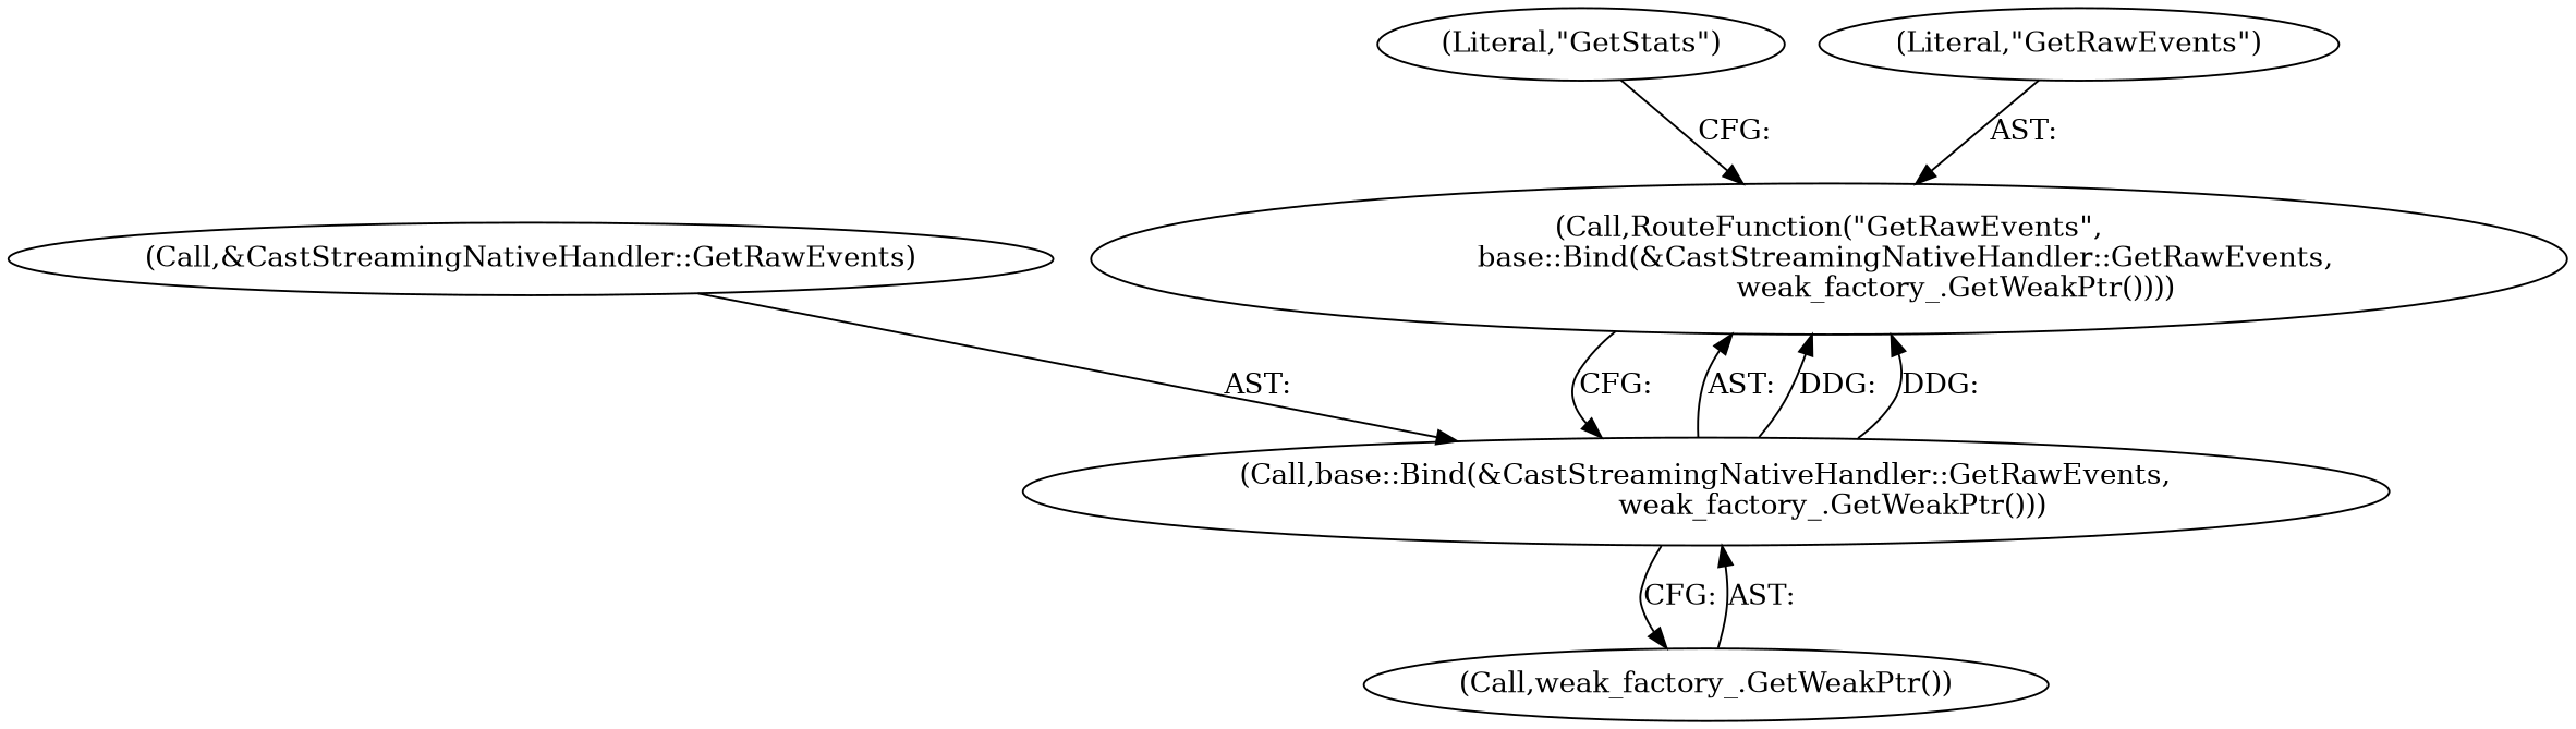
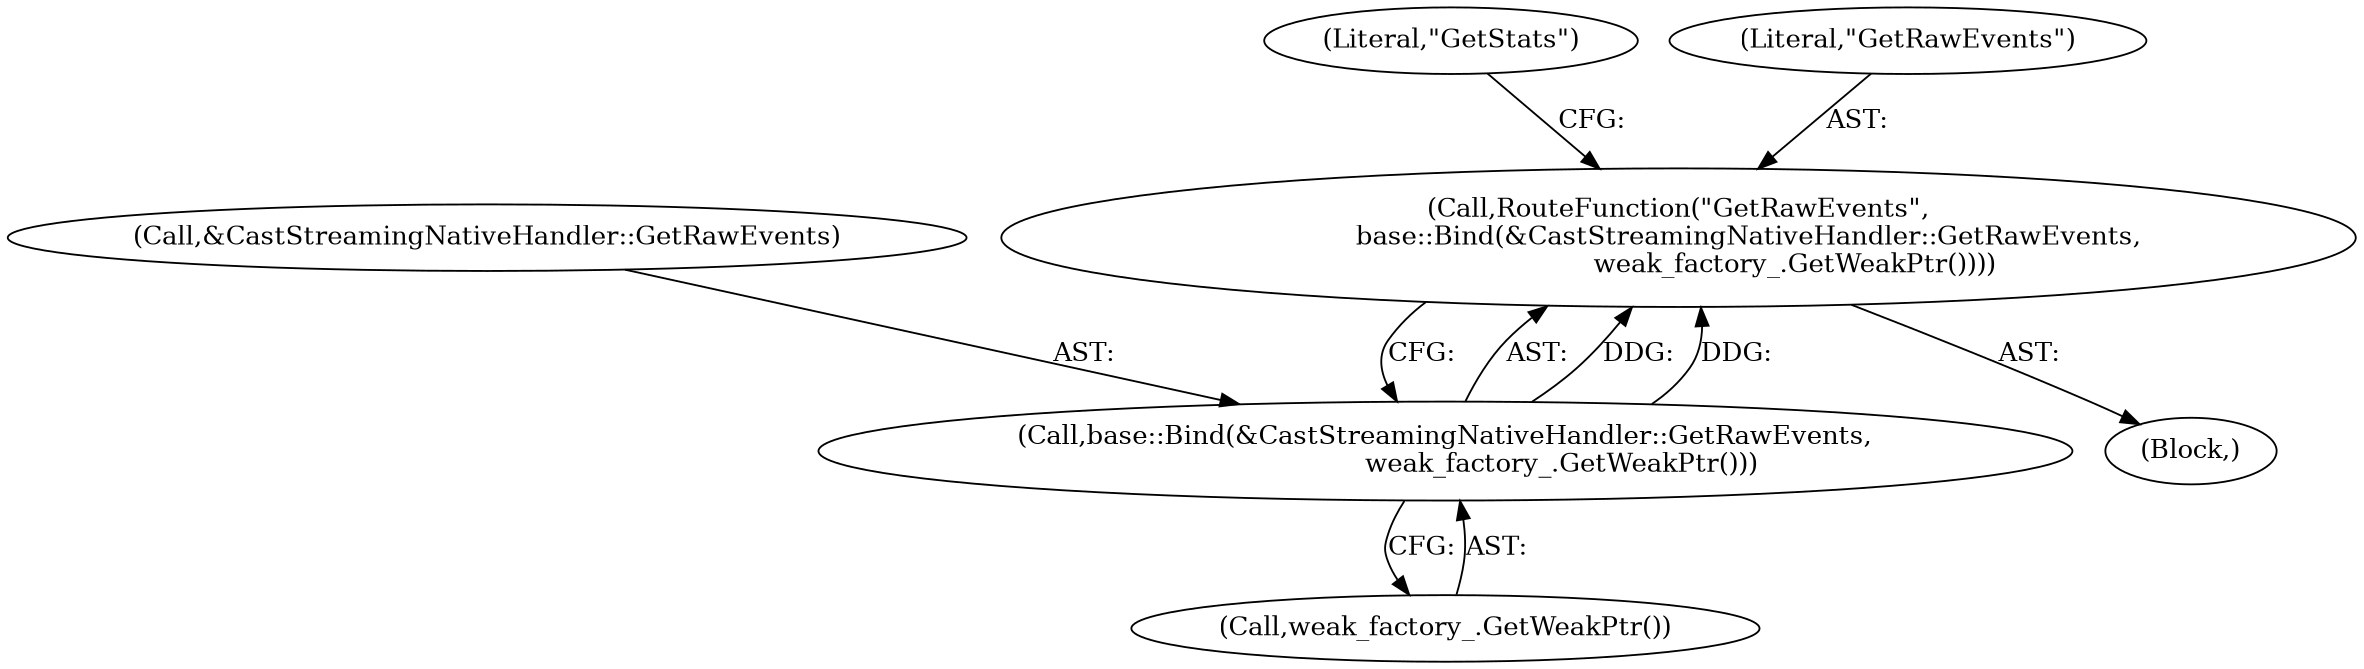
  digraph {
    n1 [label="(Call,RouteFunction(\"GetRawEvents\",\n                 base::Bind(&CastStreamingNativeHandler::GetRawEvents,\n                            weak_factory_.GetWeakPtr())))"]
    n2 [label="(Call,base::Bind(&CastStreamingNativeHandler::GetRawEvents,\n                            weak_factory_.GetWeakPtr()))"]
+   n3 [label="(Block,)"]
    n4 [label="(Call,weak_factory_.GetWeakPtr())"]
    n5 [label="(Call,&CastStreamingNativeHandler::GetRawEvents)"]
    n6 [label="(Literal,\"GetStats\")"]
    n7 [label="(Literal,\"GetRawEvents\")"]
    n1 -> n2 [label="CFG: "]
+   n1 -> n3 [label="AST: "]
    n2 -> n1 [label="AST: "]
    n2 -> n1 [label="DDG: "]
    n2 -> n1 [label="DDG: "]
    n2 -> n4 [label="CFG: "]
    n4 -> n2 [label="AST: "]
    n5 -> n2 [label="AST: "]
    n6 -> n1 [label="CFG: "]
    n7 -> n1 [label="AST: "]
  }
